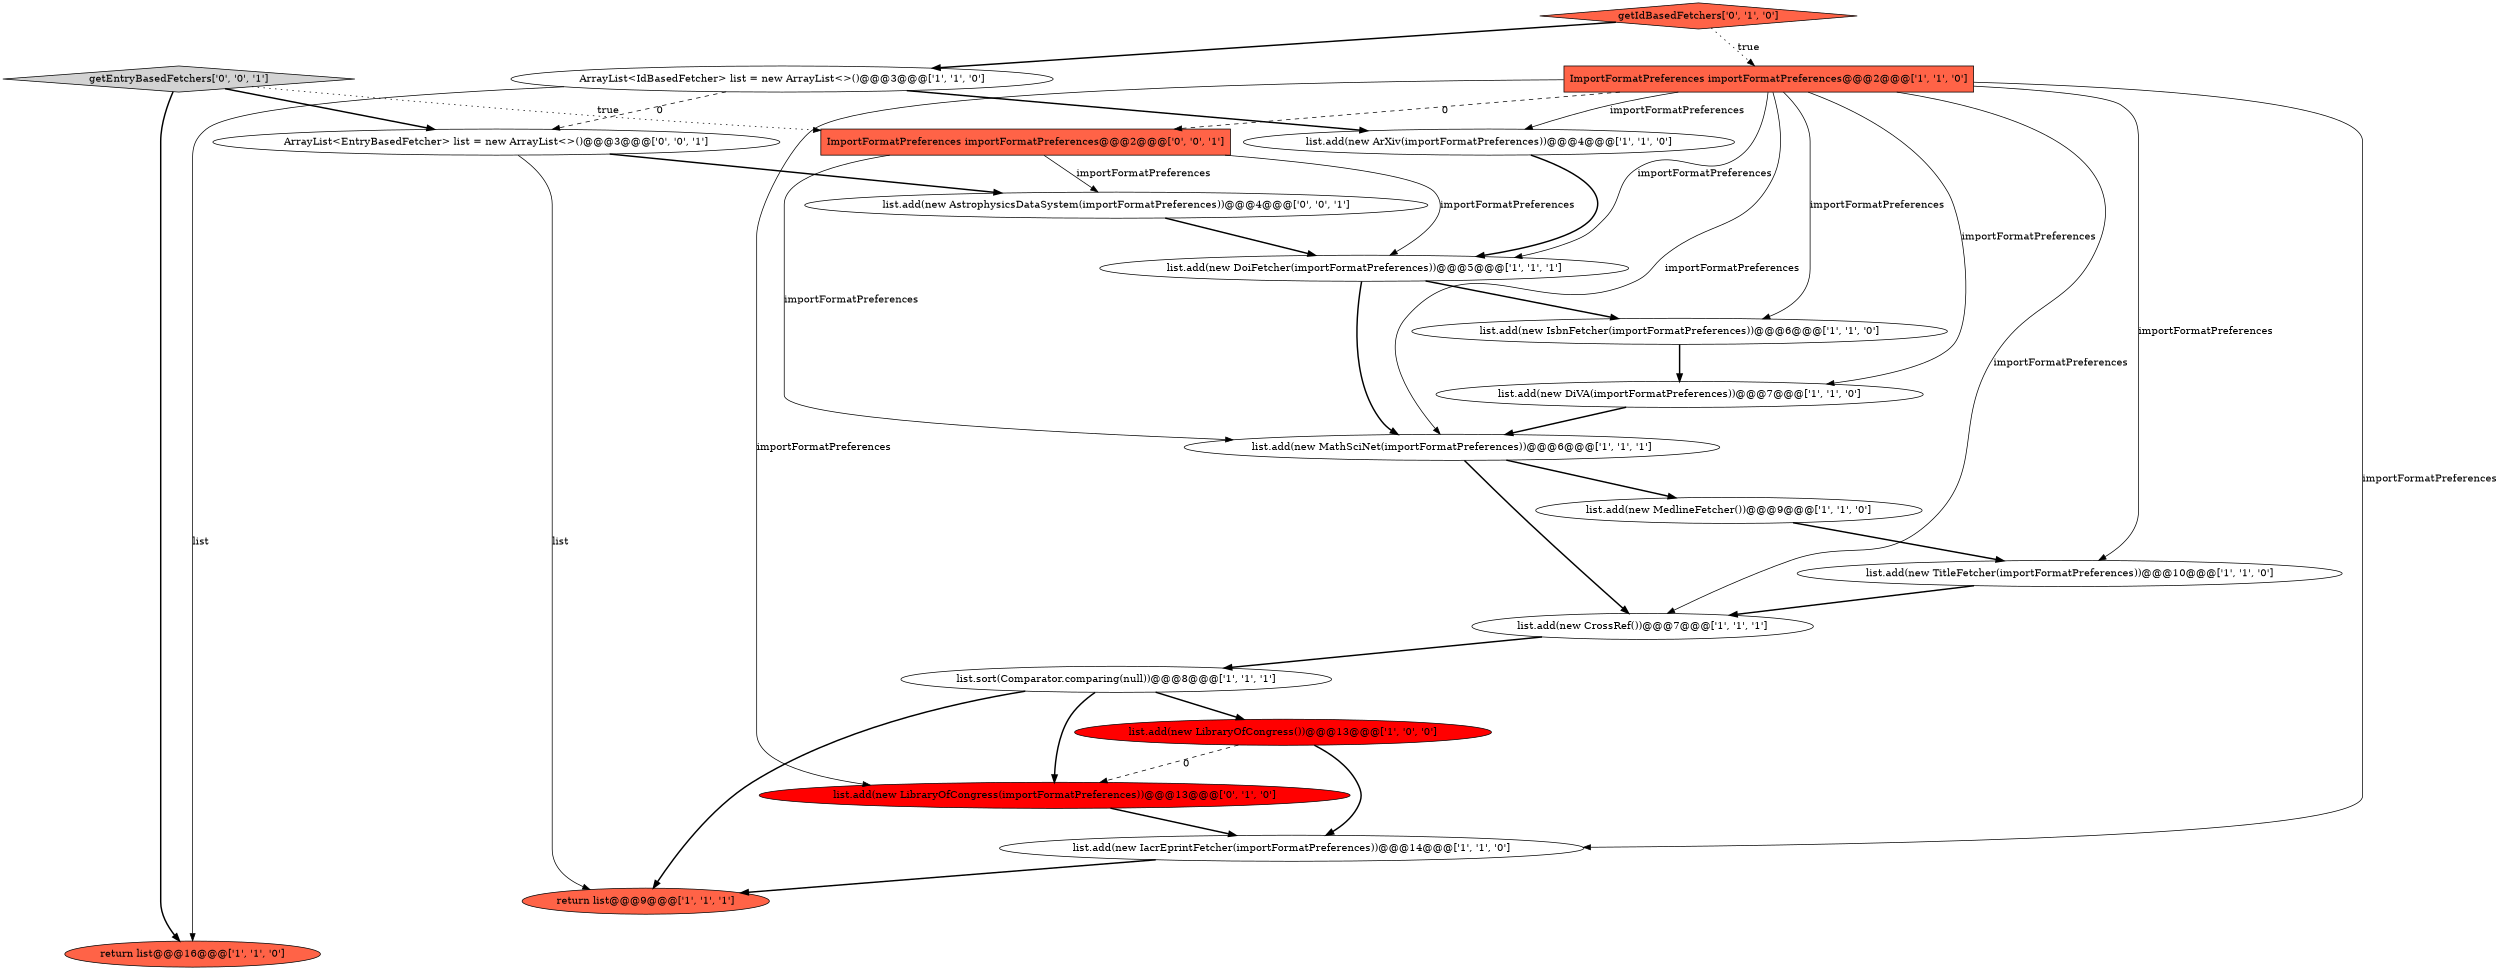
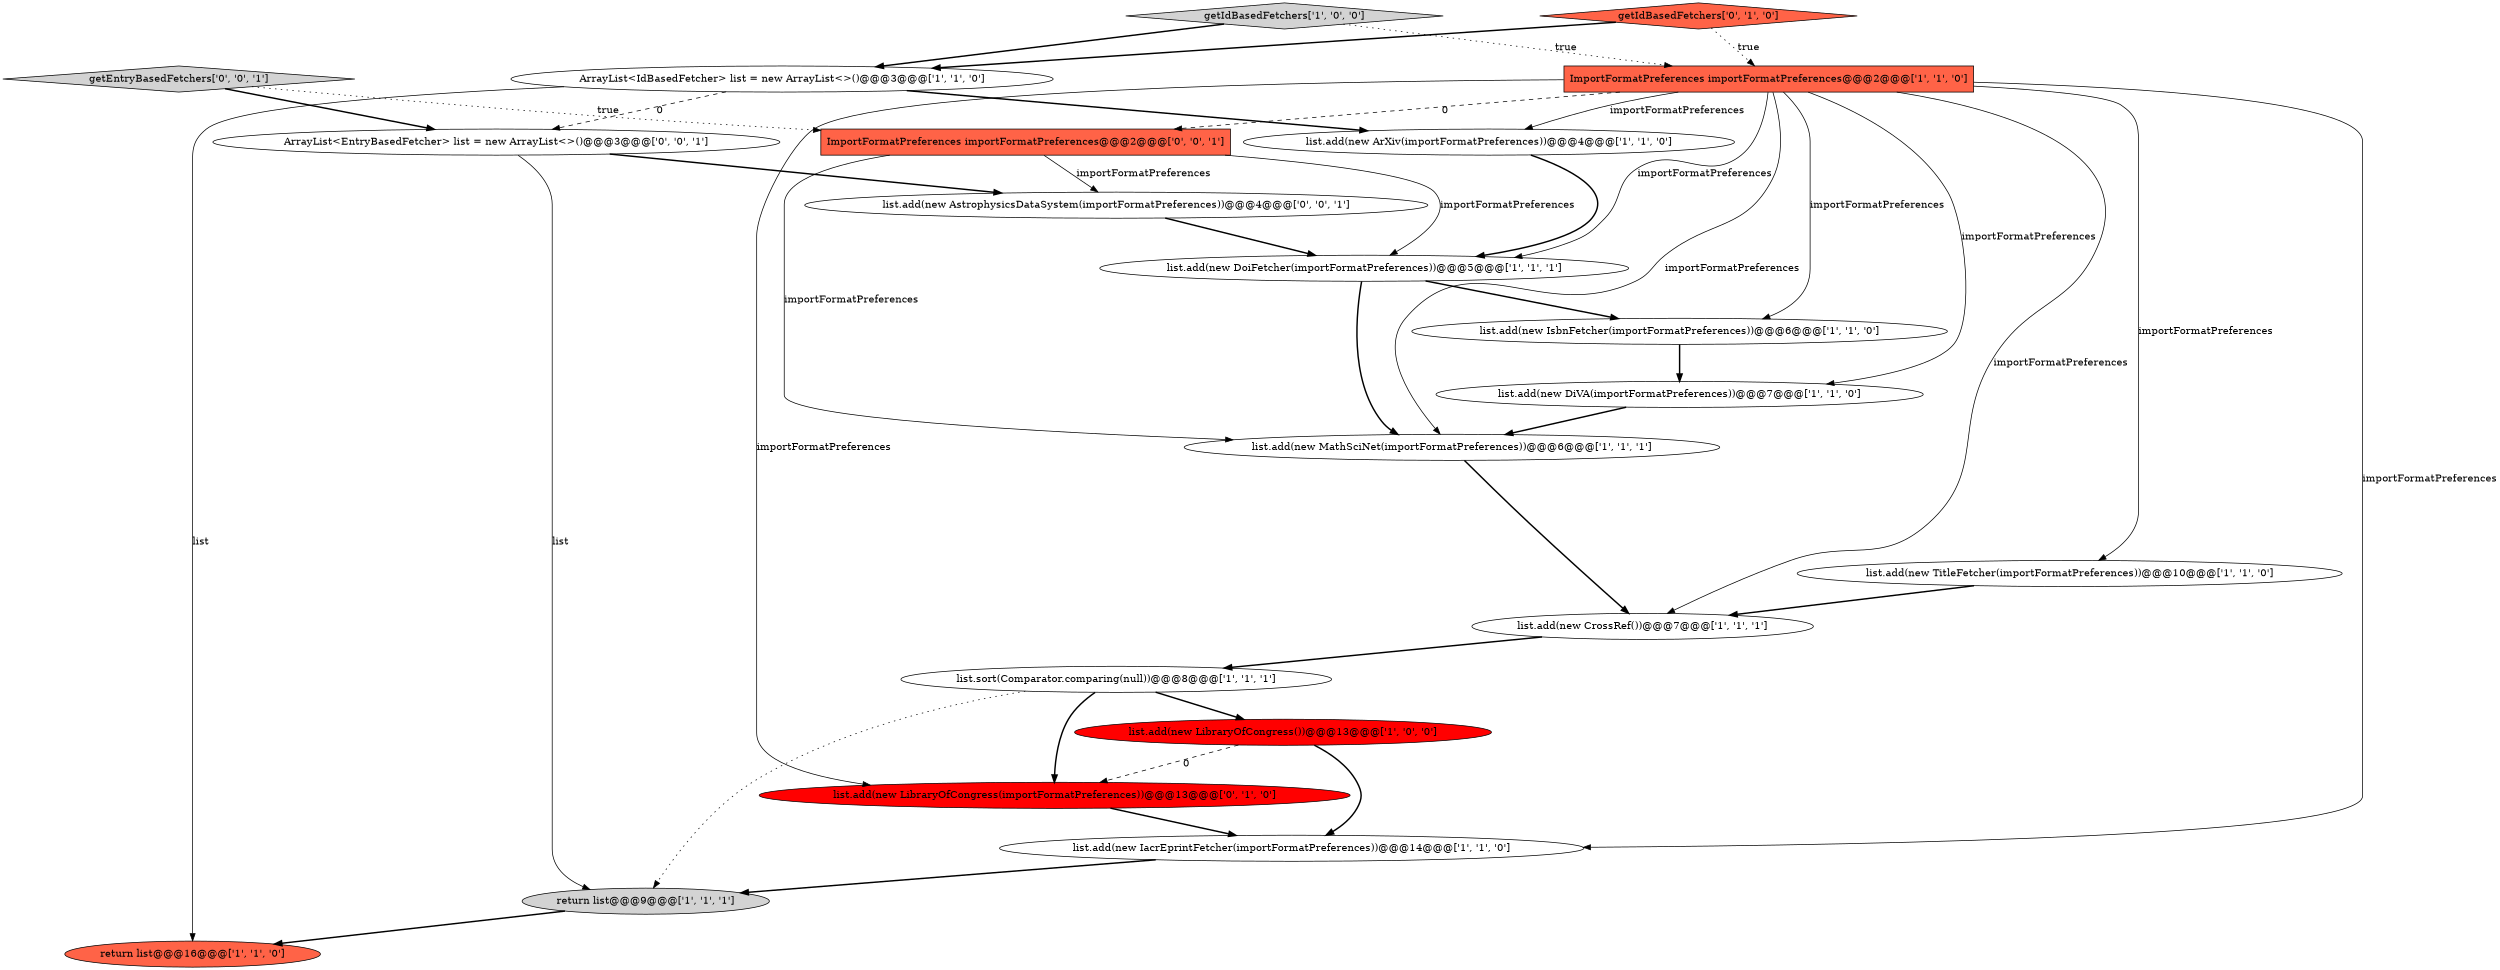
  digraph {
    node [fillcolor=white shape=ellipse style=filled]
    edge [style=bold]
    n1 [label="ArrayList<EntryBasedFetcher> list = new ArrayList<>()@@@3@@@['0', '0', '1']"]
-   n2 [fillcolor=tomato label="return list@@@9@@@['1', '1', '1']"]
+   n2 [fillcolor=lightgray label="return list@@@9@@@['1', '1', '1']"]
    n3 [label="list.add(new AstrophysicsDataSystem(importFormatPreferences))@@@4@@@['0', '0', '1']"]
    n4 [fillcolor=tomato label="return list@@@16@@@['1', '1', '0']"]
    n5 [label="list.add(new DoiFetcher(importFormatPreferences))@@@5@@@['1', '1', '1']"]
    n6 [fillcolor=red label="list.add(new LibraryOfCongress())@@@13@@@['1', '0', '0']"]
    n7 [label="list.add(new IacrEprintFetcher(importFormatPreferences))@@@14@@@['1', '1', '0']"]
    n8 [fillcolor=red label="list.add(new LibraryOfCongress(importFormatPreferences))@@@13@@@['0', '1', '0']"]
    n9 [label="list.add(new MathSciNet(importFormatPreferences))@@@6@@@['1', '1', '1']"]
-   n10 [label="list.add(new MedlineFetcher())@@@9@@@['1', '1', '0']"]
    n11 [label="list.add(new CrossRef())@@@7@@@['1', '1', '1']"]
    n12 [label="list.add(new TitleFetcher(importFormatPreferences))@@@10@@@['1', '1', '0']"]
    n13 [label="list.sort(Comparator.comparing(null))@@@8@@@['1', '1', '1']"]
    n14 [label="ArrayList<IdBasedFetcher> list = new ArrayList<>()@@@3@@@['1', '1', '0']"]
    n15 [label="list.add(new ArXiv(importFormatPreferences))@@@4@@@['1', '1', '0']"]
    n16 [fillcolor=tomato label="ImportFormatPreferences importFormatPreferences@@@2@@@['1', '1', '0']" shape=box]
    n17 [label="list.add(new IsbnFetcher(importFormatPreferences))@@@6@@@['1', '1', '0']"]
    n18 [label="list.add(new DiVA(importFormatPreferences))@@@7@@@['1', '1', '0']"]
    n19 [fillcolor=tomato label="ImportFormatPreferences importFormatPreferences@@@2@@@['0', '0', '1']" shape=box]
+   n20 [fillcolor=lightgray label="getIdBasedFetchers['1', '0', '0']" shape=diamond]
    n21 [fillcolor=lightgray label="getEntryBasedFetchers['0', '0', '1']" shape=diamond]
    n22 [fillcolor=tomato label="getIdBasedFetchers['0', '1', '0']" shape=diamond]
    n1 -> n2 [label=list style=solid]
    n1 -> n3
-   n21 -> n4
+   n2 -> n4
    n3 -> n5
    n5 -> n9
    n5 -> n17
    n6 -> n7
    n6 -> n8 [label=0 style=dashed]
    n7 -> n2
    n8 -> n7
-   n9 -> n10
    n9 -> n11
-   n10 -> n12
    n11 -> n13
    n12 -> n11
-   n13 -> n2
+   n13 -> n2 [style=dotted]
    n13 -> n6
    n13 -> n8
    n14 -> n1 [label=0 style=dashed]
    n14 -> n4 [label=list style=solid]
    n14 -> n15
    n15 -> n5
    n16 -> n5 [label=importFormatPreferences style=solid]
    n16 -> n7 [label=importFormatPreferences style=solid]
    n16 -> n8 [label=importFormatPreferences style=solid]
    n16 -> n9 [label=importFormatPreferences style=solid]
    n16 -> n11 [label=importFormatPreferences style=solid]
    n16 -> n12 [label=importFormatPreferences style=solid]
    n16 -> n15 [label=importFormatPreferences style=solid]
    n16 -> n17 [label=importFormatPreferences style=solid]
    n16 -> n18 [label=importFormatPreferences style=solid]
    n16 -> n19 [label=0 style=dashed]
    n17 -> n18
    n18 -> n9
    n19 -> n3 [label=importFormatPreferences style=solid]
    n19 -> n5 [label=importFormatPreferences style=solid]
    n19 -> n9 [label=importFormatPreferences style=solid]
+   n20 -> n14
+   n20 -> n16 [label=true style=dotted]
    n21 -> n1
    n21 -> n19 [label=true style=dotted]
    n22 -> n14
    n22 -> n16 [label=true style=dotted]
  }
